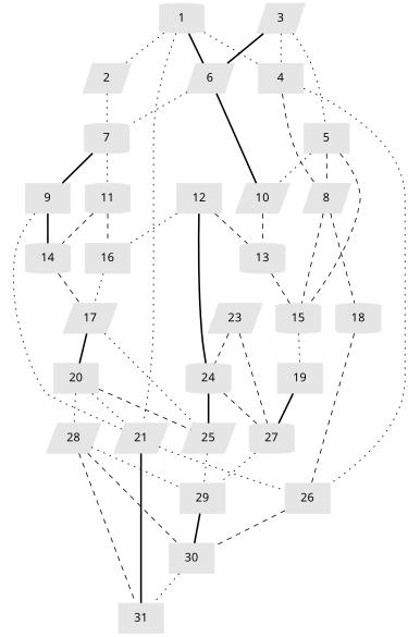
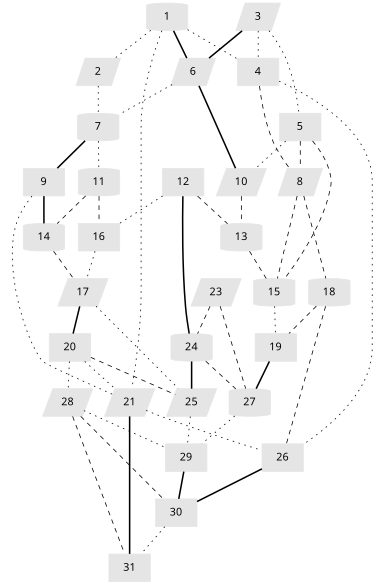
  graph {
    fontname="Noto Sans"
    node [color=gray90 fontname="Noto Sans" shape=box style=filled]
    edge [fontname="Noto Sans" style=dotted weight=1.0]
    1 [shape=cylinder]
    2 [shape=parallelogram]
    4
    21 [shape=parallelogram]
    6 [shape=parallelogram]
    7 [shape=cylinder]
    8 [shape=parallelogram]
    26
    31
    10 [shape=parallelogram]
    9
    11 [shape=cylinder]
    3 [shape=parallelogram]
    5
    15 [shape=cylinder]
    18 [shape=cylinder]
    30
    13 [shape=cylinder]
    19
    14 [shape=cylinder]
    16
    17 [shape=parallelogram]
    12
    24 [shape=cylinder]
    25 [shape=parallelogram]
    27 [shape=cylinder]
    20
    28 [shape=parallelogram]
    29
    23 [shape=parallelogram]
    1 -- 2
    1 -- 4
    1 -- 21
    1 -- 6 [style=bold]
    2 -- 7
    4 -- 8 [style=dashed]
    4 -- 26
    21 -- 26 [weight=2.0]
    21 -- 31 [style=bold]
    6 -- 7
    6 -- 10 [style=bold]
    7 -- 9 [style=bold]
    7 -- 11
    8 -- 15 [style=dashed]
    8 -- 18 [style=dashed]
-   26 -- 30 [style=dashed]
+   26 -- 30 [style=bold]
    10 -- 13 [style=dashed]
    9 -- 21
    9 -- 14 [style=bold weight=2.0]
    11 -- 14 [style=dashed]
    11 -- 16 [style=dashed weight=2.0]
    3 -- 4
    3 -- 6 [style=bold]
    3 -- 5
    5 -- 8 [style=dashed]
    5 -- 10
    5 -- 15 [style=dashed]
    15 -- 19
    18 -- 26 [style=dashed weight=2.0]
+   18 -- 19 [style=dashed]
    30 -- 31
    13 -- 15 [style=dashed]
    19 -- 27 [style=bold]
    14 -- 17 [style=dashed]
    16 -- 17
    17 -- 25
    17 -- 20 [style=bold]
    12 -- 13 [style=dashed]
    12 -- 16
    12 -- 24 [style=bold]
    24 -- 25 [style=bold]
    24 -- 27 [style=dashed]
    25 -- 29
    27 -- 29
    20 -- 21
    20 -- 25 [style=dashed]
    20 -- 28
    28 -- 31 [style=dashed]
    28 -- 30 [style=dashed]
    28 -- 29
    29 -- 30 [style=bold]
    23 -- 24 [style=dashed]
    23 -- 27 [style=dashed]
  }
